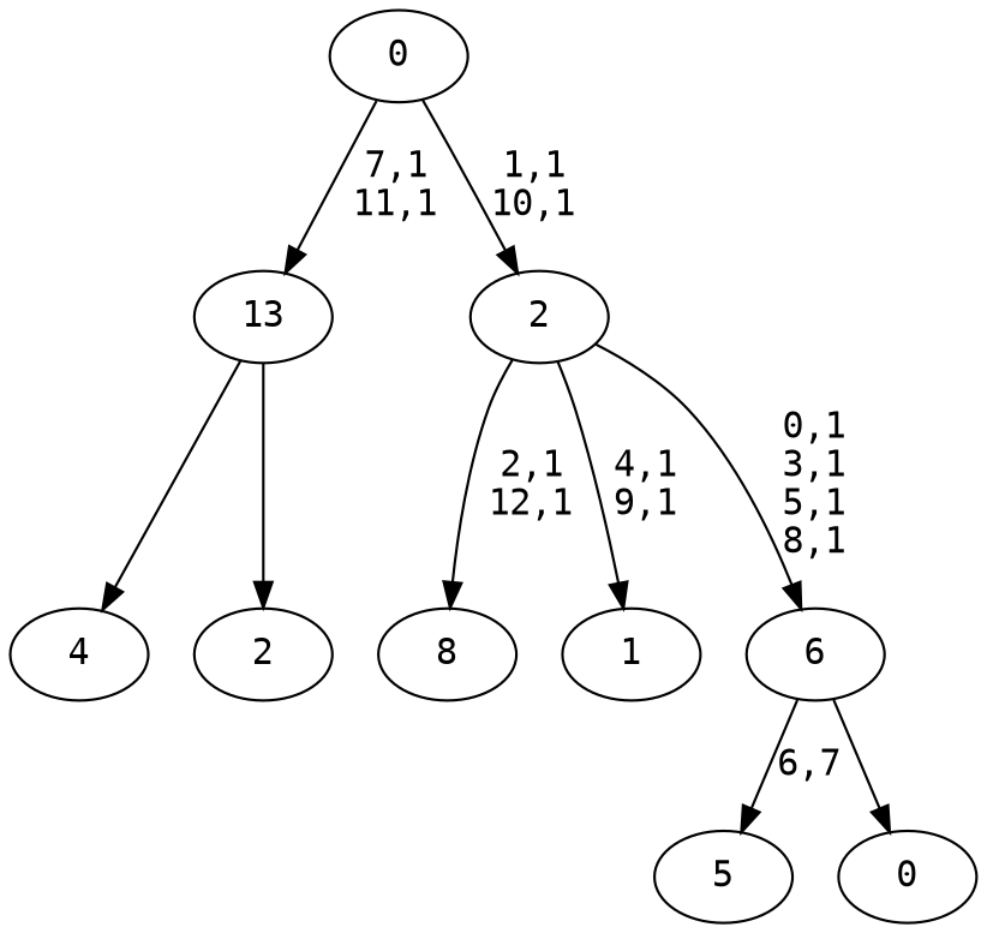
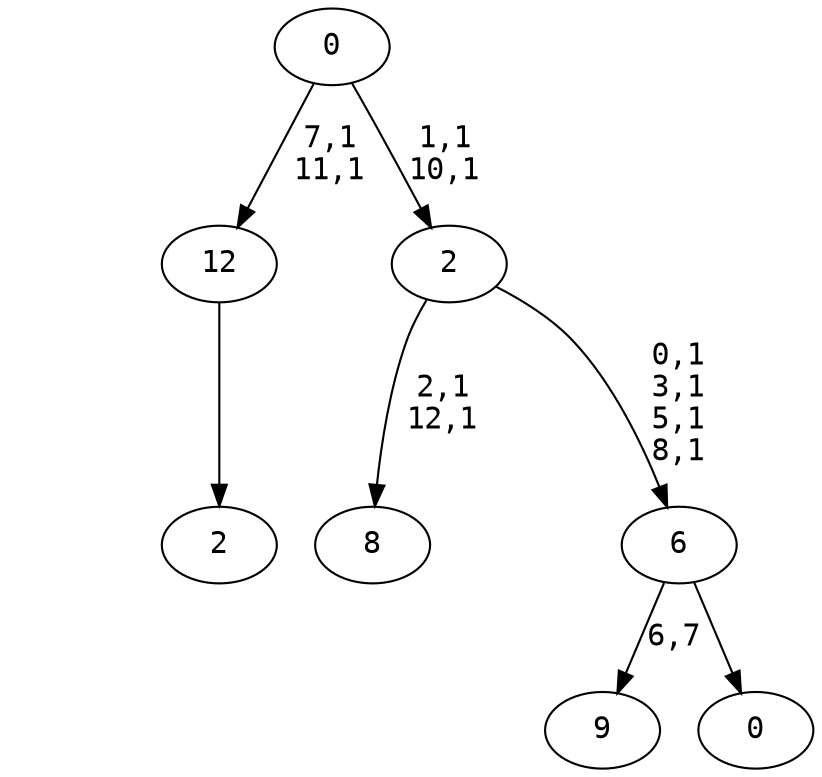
  digraph {
    fontname="DejaVu Sans Mono"
    node [fontname="DejaVu Sans Mono"]
    edge [fontname="DejaVu Sans Mono"]
-   n1 [label=5]
-   n2 [label=4]
+   n1 [label=9]
    n3 [label=8]
    n4 [label=2]
-   12 [label=13]
-   n6 [label=1]
+   12
    n7 [label=0]
    6
    2
    0
-   12 -> n2
    12 -> n4
    6 -> n1 [label="6,7"]
    6 -> n7
    2 -> n3 [label="2,1\n12,1"]
-   2 -> n6 [label="4,1\n9,1"]
    2 -> 6 [label="0,1\n3,1\n5,1\n8,1"]
    0 -> 12 [label="7,1\n11,1"]
    0 -> 2 [label="1,1\n10,1"]
  }
